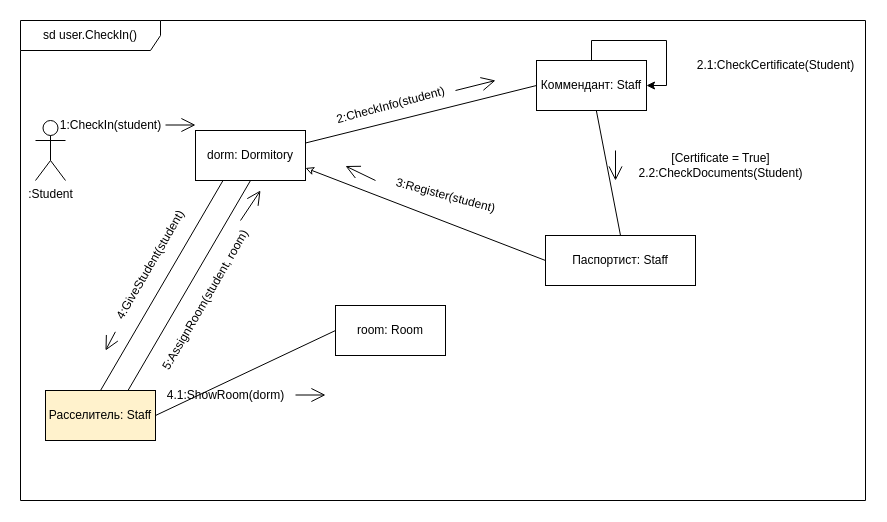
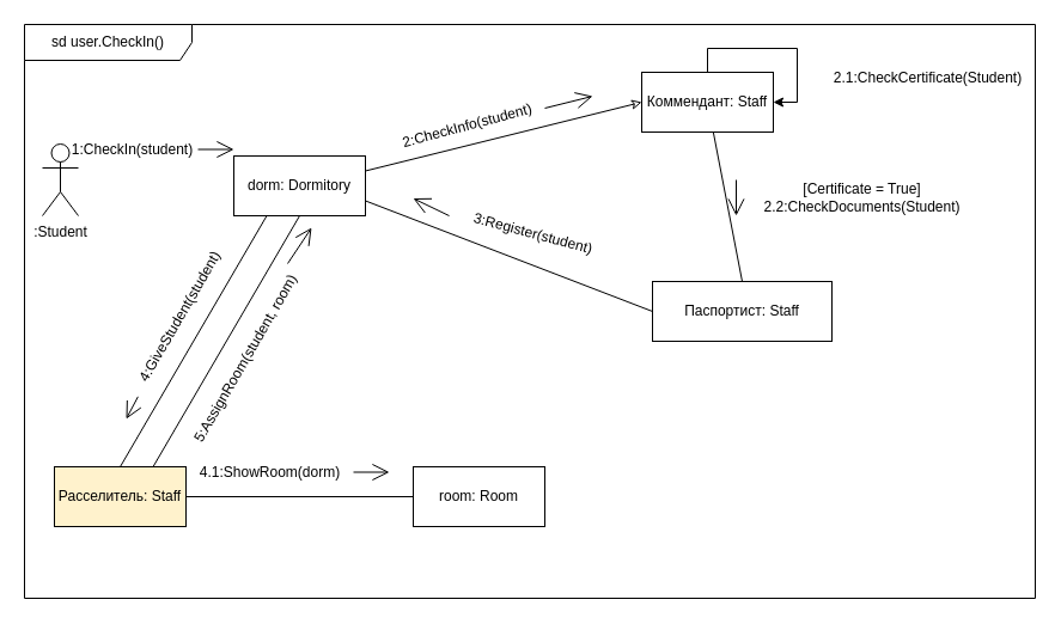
  <mxCell id="0" />
  <mxCell id="1" parent="0" />
  <mxCell id="2" value="sd user.CheckIn()" style="shape=umlFrame;whiteSpace=wrap;html=1;pointerEvents=0;width=140;height=30;" parent="1" vertex="1"><mxGeometry x="20" y="20" width="845" height="480" as="geometry" /></mxCell>
  <mxCell id="3" value=":Student" style="shape=umlActor;verticalLabelPosition=bottom;verticalAlign=top;movable=1;resizable=1;rotatable=1;deletable=1;editable=1;locked=0;connectable=1;labelBackgroundColor=none;html=1;horizontal=1;" parent="1" vertex="1"><mxGeometry x="35" y="120" width="30" height="60" as="geometry" /></mxCell>
  <mxCell id="4" style="rounded=0;orthogonalLoop=1;jettySize=auto;html=1;entryX=0.5;entryY=0;entryDx=0;entryDy=0;endArrow=none;endFill=0;exitX=0.25;exitY=1;exitDx=0;exitDy=0;" parent="1" source="6" target="19" edge="1"><mxGeometry relative="1" as="geometry"><mxPoint x="280" y="130" as="sourcePoint" /></mxGeometry></mxCell>
- <mxCell id="5" style="rounded=0;orthogonalLoop=1;jettySize=auto;html=1;entryX=0;entryY=0.5;entryDx=0;entryDy=0;endArrow=none;endFill=0;exitX=1;exitY=0.25;exitDx=0;exitDy=0;" parent="1" source="6" target="23" edge="1"><mxGeometry relative="1" as="geometry" /></mxCell>
+ <mxCell id="5" style="rounded=0;orthogonalLoop=1;jettySize=auto;html=1;entryX=0;entryY=0.5;entryDx=0;entryDy=0;endArrow=classic;endFill=0;exitX=1;exitY=0.25;exitDx=0;exitDy=0;" parent="1" source="6" target="23" edge="1"><mxGeometry relative="1" as="geometry" /></mxCell>
  <mxCell id="6" value="dorm: Dormitory" style="html=1;whiteSpace=wrap;" parent="1" vertex="1"><mxGeometry x="195" y="130" width="110" height="50" as="geometry" /></mxCell>
  <mxCell id="7" style="rounded=0;orthogonalLoop=1;jettySize=auto;html=1;entryX=0.5;entryY=1;entryDx=0;entryDy=0;endArrow=none;endFill=0;exitX=0.75;exitY=0;exitDx=0;exitDy=0;" parent="1" source="19" target="6" edge="1"><mxGeometry relative="1" as="geometry" /></mxCell>
- <mxCell id="8" value="room: Room" style="html=1;whiteSpace=wrap;" parent="1" vertex="1"><mxGeometry x="335" y="305" width="110" height="50" as="geometry" /></mxCell>
+ <mxCell id="8" value="room: Room" style="html=1;whiteSpace=wrap;" parent="1" vertex="1"><mxGeometry x="345" y="390" width="110" height="50" as="geometry" /></mxCell>
  <mxCell id="9" value="1:CheckIn(student)" style="text;html=1;align=center;verticalAlign=middle;resizable=0;points=[];autosize=1;strokeColor=none;fillColor=none;" parent="1" vertex="1"><mxGeometry x="50" y="110" width="120" height="30" as="geometry" /></mxCell>
  <mxCell id="10" value="" style="endArrow=open;endFill=1;endSize=12;html=1;rounded=0;" parent="1" edge="1"><mxGeometry width="160" relative="1" as="geometry"><mxPoint x="165" y="124.5" as="sourcePoint" /><mxPoint x="195" y="124.5" as="targetPoint" /></mxGeometry></mxCell>
  <mxCell id="11" value="2:CheckInfo(student)" style="text;html=1;align=center;verticalAlign=middle;resizable=0;points=[];autosize=1;strokeColor=none;fillColor=none;rotation=-15;" parent="1" vertex="1"><mxGeometry x="325" y="90" width="130" height="30" as="geometry" /></mxCell>
  <mxCell id="12" value="" style="endArrow=open;endFill=1;endSize=12;html=1;rounded=0;" parent="1" edge="1"><mxGeometry width="160" relative="1" as="geometry"><mxPoint x="455" y="90" as="sourcePoint" /><mxPoint x="495" y="80" as="targetPoint" /></mxGeometry></mxCell>
  <mxCell id="13" value="" style="endArrow=open;endFill=1;endSize=12;html=1;rounded=0;" parent="1" edge="1"><mxGeometry width="160" relative="1" as="geometry"><mxPoint x="375" y="180" as="sourcePoint" /><mxPoint x="345" y="165.5" as="targetPoint" /></mxGeometry></mxCell>
  <mxCell id="14" value="" style="endArrow=open;endFill=1;endSize=12;html=1;rounded=0;" parent="1" edge="1"><mxGeometry width="160" relative="1" as="geometry"><mxPoint x="240" y="220" as="sourcePoint" /><mxPoint x="260" y="190" as="targetPoint" /></mxGeometry></mxCell>
  <mxCell id="15" value="3:Register(student)" style="text;html=1;align=center;verticalAlign=middle;resizable=0;points=[];autosize=1;strokeColor=none;fillColor=none;rotation=15;" parent="1" vertex="1"><mxGeometry x="380" y="180" width="130" height="30" as="geometry" /></mxCell>
  <mxCell id="16" value="" style="endArrow=open;endFill=1;endSize=12;html=1;rounded=0;" parent="1" edge="1"><mxGeometry width="160" relative="1" as="geometry"><mxPoint x="615" y="150" as="sourcePoint" /><mxPoint x="615" y="180" as="targetPoint" /></mxGeometry></mxCell>
  <mxCell id="17" value="5:AssignRoom(student, room)" style="text;html=1;align=center;verticalAlign=middle;resizable=0;points=[];autosize=1;strokeColor=none;fillColor=none;rotation=-60;" parent="1" vertex="1"><mxGeometry x="115" y="285" width="180" height="30" as="geometry" /></mxCell>
  <mxCell id="18" style="rounded=0;orthogonalLoop=1;jettySize=auto;html=1;entryX=0;entryY=0.5;entryDx=0;entryDy=0;endArrow=none;endFill=0;exitX=1;exitY=0.5;exitDx=0;exitDy=0;" parent="1" source="19" target="8" edge="1"><mxGeometry relative="1" as="geometry" /></mxCell>
  <mxCell id="19" value="Расселитель: Staff" style="html=1;whiteSpace=wrap;fillColor=#fff2cc;" parent="1" vertex="1"><mxGeometry x="45" y="390" width="110" height="50" as="geometry" /></mxCell>
- <mxCell id="20" style="rounded=0;orthogonalLoop=1;jettySize=auto;html=1;entryX=1;entryY=0.75;entryDx=0;entryDy=0;endArrow=classic;endFill=0;exitX=0;exitY=0.5;exitDx=0;exitDy=0;" parent="1" source="21" target="6" edge="1"><mxGeometry relative="1" as="geometry" /></mxCell>
+ <mxCell id="20" style="rounded=0;orthogonalLoop=1;jettySize=auto;html=1;entryX=1;entryY=0.75;entryDx=0;entryDy=0;endArrow=none;endFill=0;exitX=0;exitY=0.5;exitDx=0;exitDy=0;" parent="1" source="21" target="6" edge="1"><mxGeometry relative="1" as="geometry" /></mxCell>
  <mxCell id="21" value="Паспортист: Staff" style="html=1;whiteSpace=wrap;" parent="1" vertex="1"><mxGeometry x="545" y="235" width="150" height="50" as="geometry" /></mxCell>
  <mxCell id="22" style="rounded=0;orthogonalLoop=1;jettySize=auto;html=1;entryX=0.5;entryY=0;entryDx=0;entryDy=0;endArrow=none;endFill=0;" parent="1" source="23" target="21" edge="1"><mxGeometry relative="1" as="geometry" /></mxCell>
  <mxCell id="23" value="Коммендант: Staff" style="html=1;whiteSpace=wrap;" parent="1" vertex="1"><mxGeometry x="536" y="60" width="110" height="50" as="geometry" /></mxCell>
  <mxCell id="24" value="&lt;div&gt;[Certificate = True]&lt;/div&gt;2.2:CheckDocuments(Student)" style="text;html=1;align=center;verticalAlign=middle;resizable=0;points=[];autosize=1;strokeColor=none;fillColor=none;" parent="1" vertex="1"><mxGeometry x="625" y="145" width="190" height="40" as="geometry" /></mxCell>
  <mxCell id="25" value="4:GiveStudent(student)" style="text;html=1;align=center;verticalAlign=middle;resizable=0;points=[];autosize=1;strokeColor=none;fillColor=none;rotation=-60;" parent="1" vertex="1"><mxGeometry x="75" y="250" width="150" height="30" as="geometry" /></mxCell>
  <mxCell id="26" value="4.1:ShowRoom(dorm)" style="text;html=1;align=center;verticalAlign=middle;resizable=0;points=[];autosize=1;strokeColor=none;fillColor=none;" parent="1" vertex="1"><mxGeometry x="150" y="380" width="150" height="30" as="geometry" /></mxCell>
  <mxCell id="27" value="" style="endArrow=open;endFill=1;endSize=12;html=1;rounded=0;" parent="1" source="25" edge="1"><mxGeometry width="160" relative="1" as="geometry"><mxPoint x="105" y="330" as="sourcePoint" /><mxPoint x="105" y="350" as="targetPoint" /></mxGeometry></mxCell>
  <mxCell id="28" value="" style="endArrow=open;endFill=1;endSize=12;html=1;rounded=0;" parent="1" edge="1"><mxGeometry width="160" relative="1" as="geometry"><mxPoint x="295" y="394.5" as="sourcePoint" /><mxPoint x="325" y="394.5" as="targetPoint" /></mxGeometry></mxCell>
  <mxCell id="29" style="edgeStyle=orthogonalEdgeStyle;rounded=0;orthogonalLoop=1;jettySize=auto;html=1;entryX=1;entryY=0.5;entryDx=0;entryDy=0;" parent="1" source="23" target="23" edge="1"><mxGeometry relative="1" as="geometry" /></mxCell>
  <mxCell id="30" value="2.1:CheckCertificate(Student)" style="text;html=1;align=center;verticalAlign=middle;resizable=0;points=[];autosize=1;strokeColor=none;fillColor=none;" parent="1" vertex="1"><mxGeometry x="685" y="50" width="180" height="30" as="geometry" /></mxCell>
